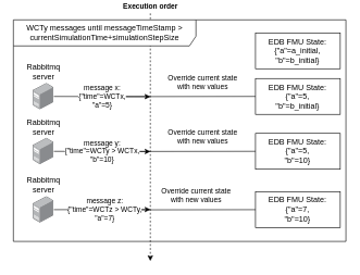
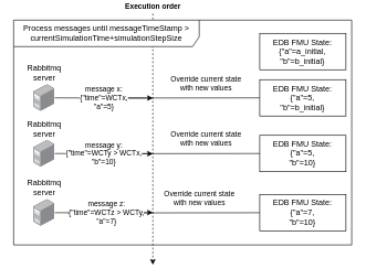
  <mxCell id="0" />
  <mxCell id="1" parent="0" />
  <mxCell id="2" value="Execution order" style="endArrow=classic;html=1;dashed=1;fontStyle=1" edge="1" parent="1"><mxGeometry x="-1" y="-10" width="50" height="50" relative="1" as="geometry"><mxPoint x="230" y="20" as="sourcePoint" /><mxPoint x="230" y="400" as="targetPoint" /><mxPoint x="10" y="-10" as="offset" /></mxGeometry></mxCell>
- <mxCell id="3" value="WCTy messages until messageTimeStamp &amp;gt; currentSimulationTime+simulationStepSize" style="shape=umlFrame;whiteSpace=wrap;html=1;align=center;width=280;height=40;" vertex="1" parent="1"><mxGeometry x="20" y="30" width="510" height="340" as="geometry" /></mxCell>
+ <mxCell id="3" value="Process messages until messageTimeStamp &amp;gt; currentSimulationTime+simulationStepSize" style="shape=umlFrame;whiteSpace=wrap;html=1;align=center;width=280;height=40;" vertex="1" parent="1"><mxGeometry x="20" y="30" width="510" height="340" as="geometry" /></mxCell>
  <mxCell id="4" value="EDB FMU State:&lt;br&gt;{&quot;a&quot;=5,&lt;br&gt;&quot;b&quot;=10}" style="whiteSpace=wrap;html=1;" vertex="1" parent="1"><mxGeometry x="391.3" y="204.22" width="130" height="55" as="geometry" /></mxCell>
  <mxCell id="5" value="Override current state &lt;br&gt;with new values" style="endArrow=none;html=1;entryX=0;entryY=0.5;entryDx=0;entryDy=0;" edge="1" parent="1" target="4"><mxGeometry x="0.194" y="22" width="50" height="50" relative="1" as="geometry"><mxPoint x="189.667" y="232" as="sourcePoint" /><mxPoint x="190" y="382" as="targetPoint" /><mxPoint as="offset" /></mxGeometry></mxCell>
  <mxCell id="6" value="message y: &lt;br&gt;{&quot;time&quot;=WCTy &amp;gt; WCTx,&lt;br&gt;&quot;b&quot;=10}" style="edgeStyle=none;rounded=0;orthogonalLoop=1;jettySize=auto;html=1;" edge="1" parent="1" source="7"><mxGeometry relative="1" as="geometry"><mxPoint x="230" y="232" as="targetPoint" /></mxGeometry></mxCell>
  <mxCell id="7" value="Rabbitmq&lt;br&gt;server" style="points=[];aspect=fixed;html=1;align=center;shadow=0;dashed=0;image;image=img/lib/allied_telesis/computer_and_terminals/Server_Desktop.svg;labelPosition=center;verticalLabelPosition=top;verticalAlign=bottom;" vertex="1" parent="1"><mxGeometry x="50" y="211.44" width="32" height="40.57" as="geometry" /></mxCell>
  <mxCell id="8" value="EDB FMU State:&lt;br&gt;{&quot;a&quot;=7,&lt;br&gt;&quot;b&quot;=10}" style="whiteSpace=wrap;html=1;" vertex="1" parent="1"><mxGeometry x="391.3" y="293.79" width="130" height="55" as="geometry" /></mxCell>
  <mxCell id="9" value="Override current state &lt;br&gt;with new values" style="endArrow=none;html=1;entryX=0;entryY=0.5;entryDx=0;entryDy=0;" edge="1" parent="1" target="8"><mxGeometry x="0.095" y="21" width="50" height="50" relative="1" as="geometry"><mxPoint x="189.667" y="321.57" as="sourcePoint" /><mxPoint x="190" y="471.57" as="targetPoint" /><mxPoint as="offset" /></mxGeometry></mxCell>
  <mxCell id="10" value="message z: &lt;br&gt;{&quot;time&quot;=WCTz &amp;gt; WCTy,&lt;br&gt;&quot;a&quot;=7}" style="edgeStyle=none;rounded=0;orthogonalLoop=1;jettySize=auto;html=1;" edge="1" parent="1" source="11"><mxGeometry x="0.054" relative="1" as="geometry"><mxPoint x="230" y="321" as="targetPoint" /><mxPoint as="offset" /></mxGeometry></mxCell>
  <mxCell id="11" value="Rabbitmq&lt;br&gt;server" style="points=[];aspect=fixed;html=1;align=center;shadow=0;dashed=0;image;image=img/lib/allied_telesis/computer_and_terminals/Server_Desktop.svg;labelPosition=center;verticalLabelPosition=top;verticalAlign=bottom;" vertex="1" parent="1"><mxGeometry x="50" y="301" width="32" height="40.57" as="geometry" /></mxCell>
  <mxCell id="12" value="EDB FMU State:&lt;br&gt;{&quot;a&quot;=5, &lt;br&gt;&quot;b&quot;=b_initial}" style="whiteSpace=wrap;html=1;" vertex="1" parent="1"><mxGeometry x="391.3" y="120" width="130" height="55" as="geometry" /></mxCell>
  <mxCell id="13" value="Override current state &lt;br&gt;with new values" style="endArrow=none;html=1;entryX=0;entryY=0.5;entryDx=0;entryDy=0;" edge="1" parent="1" target="12"><mxGeometry x="0.194" y="22" width="50" height="50" relative="1" as="geometry"><mxPoint x="189.667" y="147.78" as="sourcePoint" /><mxPoint x="190" y="297.78" as="targetPoint" /><mxPoint as="offset" /></mxGeometry></mxCell>
  <mxCell id="14" value="message x: &lt;br&gt;{&quot;time&quot;=WCTx,&lt;br&gt;&quot;a&quot;=5}" style="edgeStyle=none;rounded=0;orthogonalLoop=1;jettySize=auto;html=1;" edge="1" parent="1" source="15"><mxGeometry relative="1" as="geometry"><mxPoint x="230" y="147.78" as="targetPoint" /></mxGeometry></mxCell>
  <mxCell id="15" value="Rabbitmq&lt;br&gt;server" style="points=[];aspect=fixed;html=1;align=center;shadow=0;dashed=0;image;image=img/lib/allied_telesis/computer_and_terminals/Server_Desktop.svg;labelPosition=center;verticalLabelPosition=top;verticalAlign=bottom;" vertex="1" parent="1"><mxGeometry x="50" y="127.22" width="32" height="40.57" as="geometry" /></mxCell>
  <mxCell id="16" value="EDB FMU State:&lt;br&gt;{&quot;a&quot;=a_initial, &lt;br&gt;&quot;b&quot;=b_initial}" style="whiteSpace=wrap;html=1;" vertex="1" parent="1"><mxGeometry x="391.3" y="50" width="130" height="55" as="geometry" /></mxCell>
